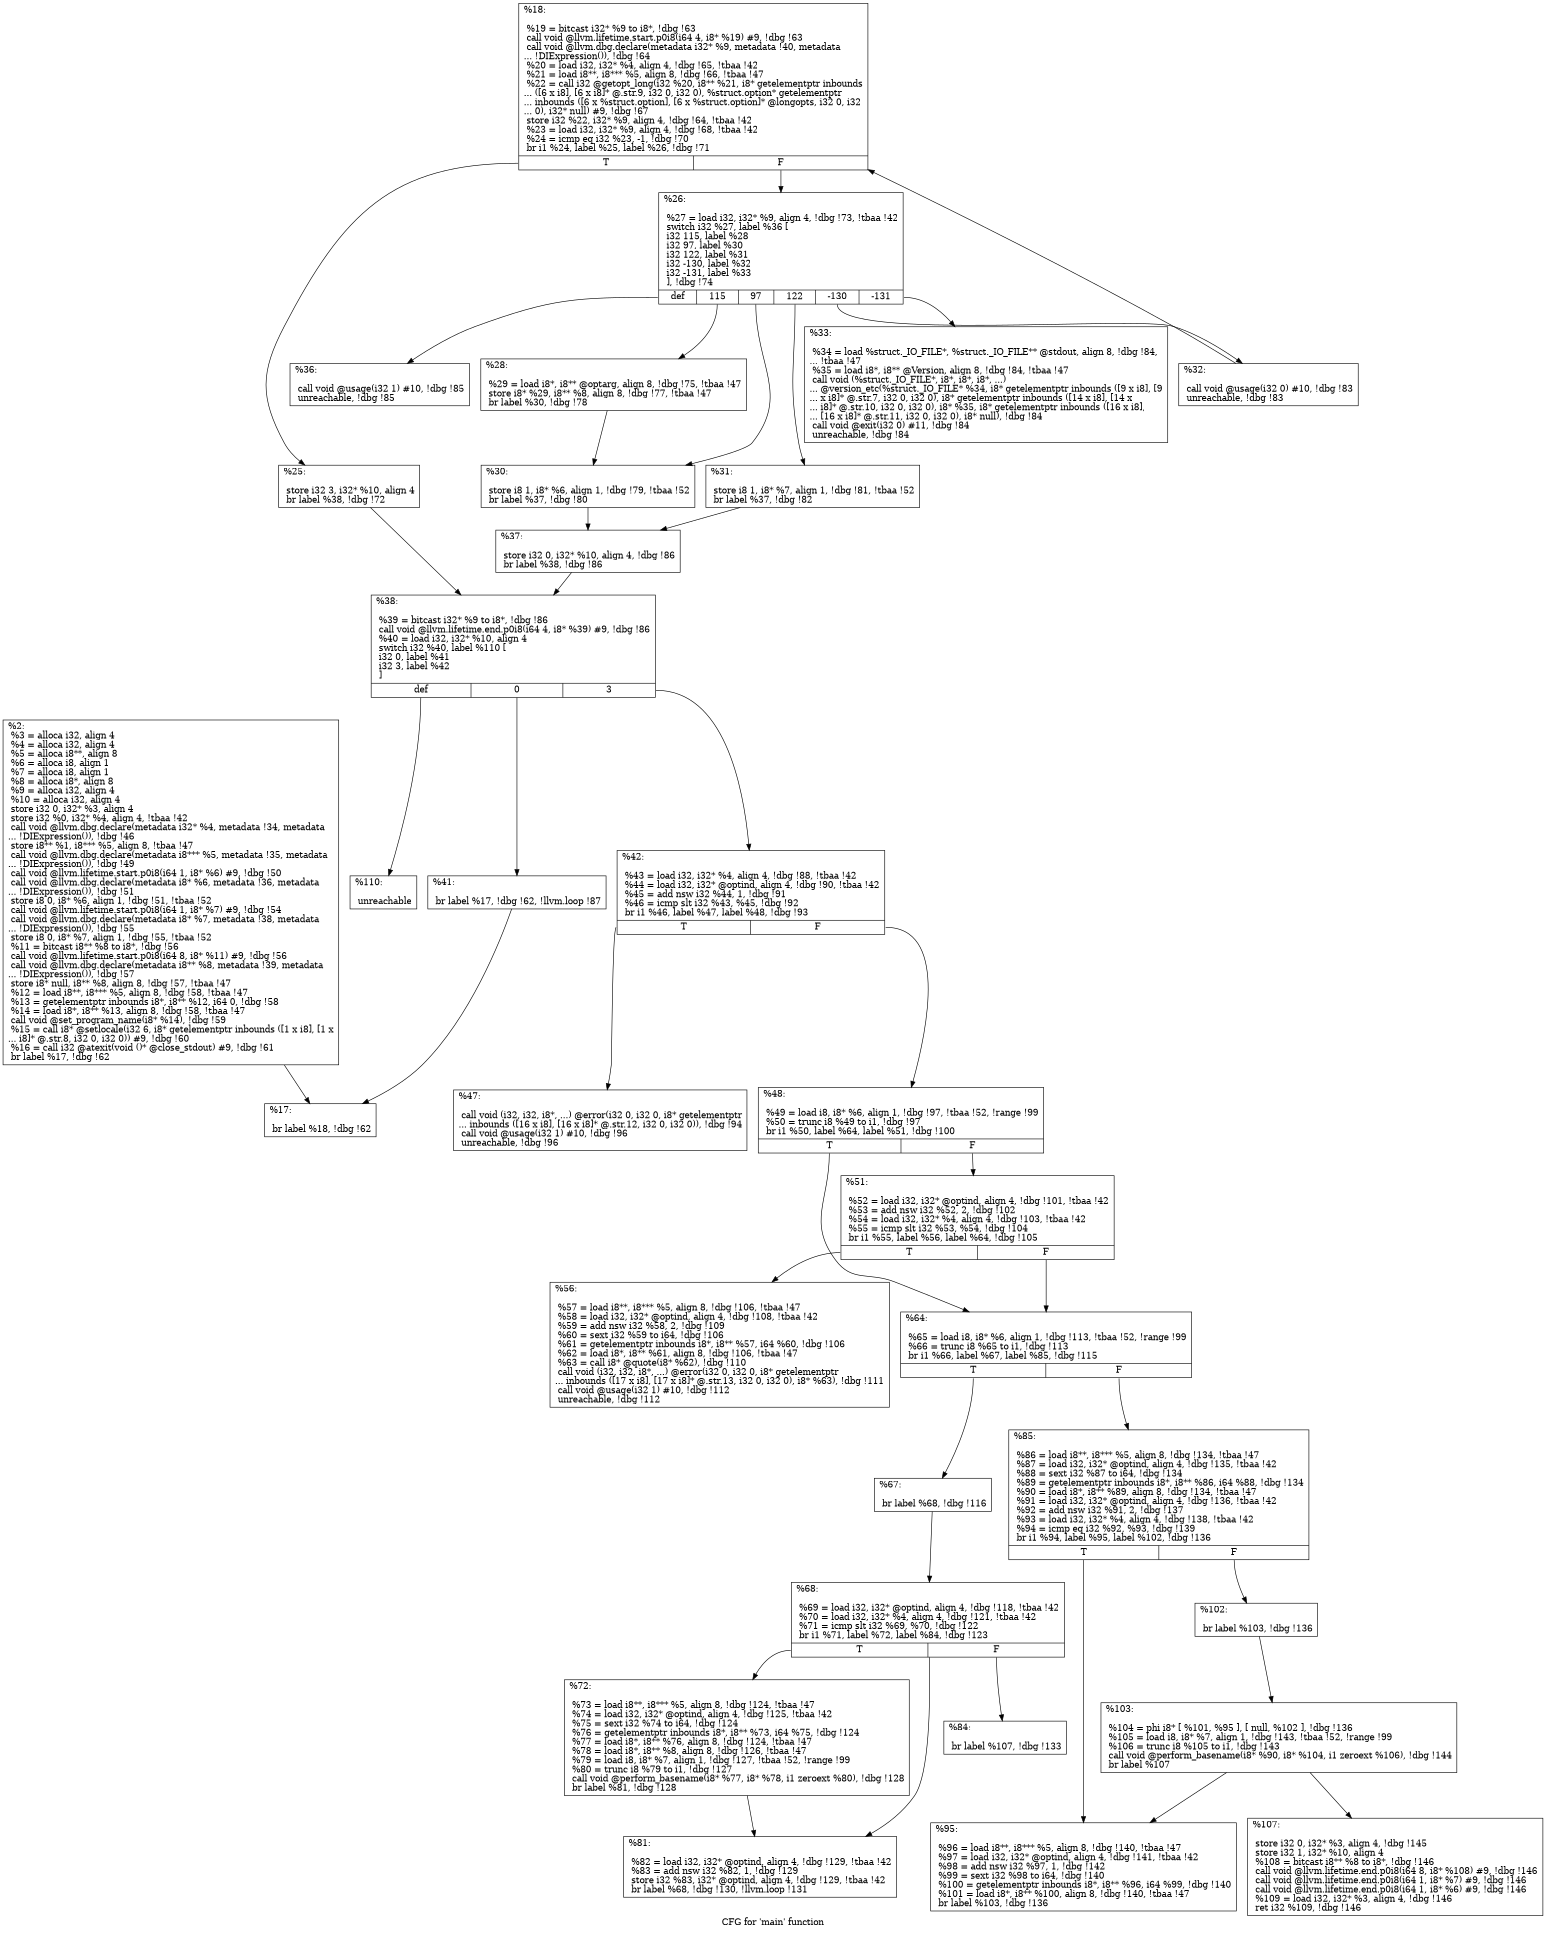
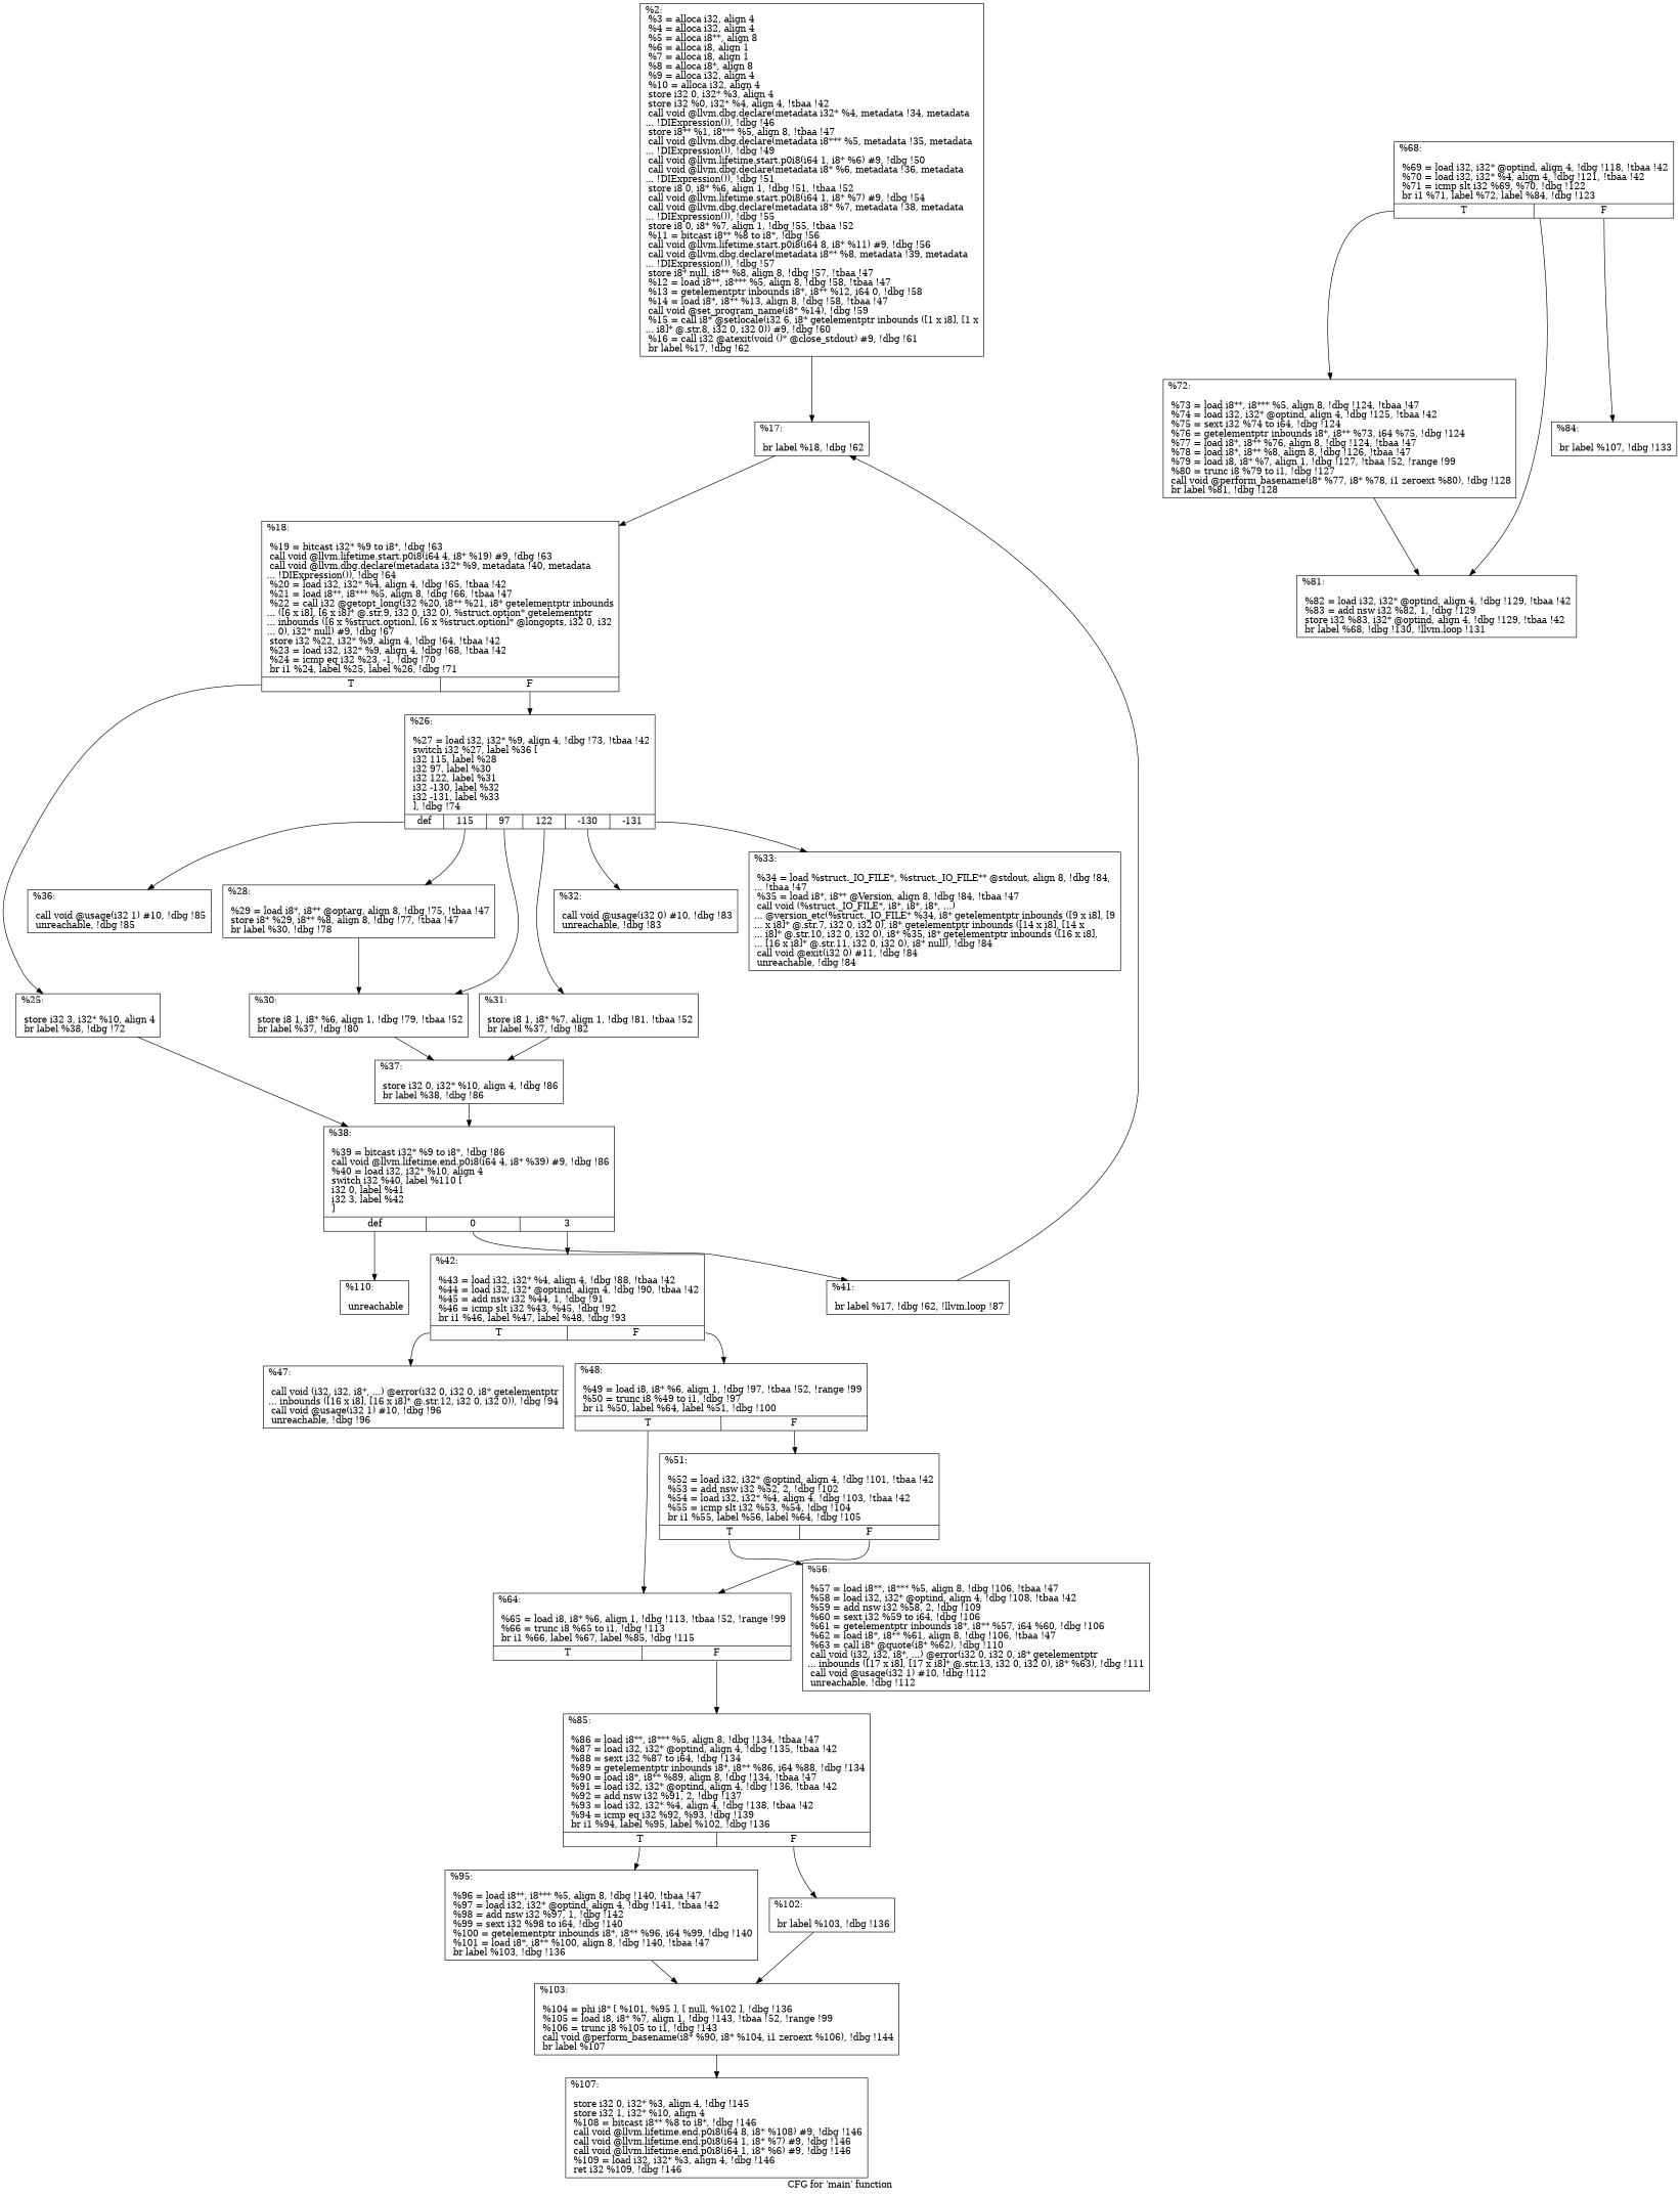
  digraph {
    label="CFG for 'main' function"
    node [shape=record]
    n1 [label="{%2:\l  %3 = alloca i32, align 4\l  %4 = alloca i32, align 4\l  %5 = alloca i8**, align 8\l  %6 = alloca i8, align 1\l  %7 = alloca i8, align 1\l  %8 = alloca i8*, align 8\l  %9 = alloca i32, align 4\l  %10 = alloca i32, align 4\l  store i32 0, i32* %3, align 4\l  store i32 %0, i32* %4, align 4, !tbaa !42\l  call void @llvm.dbg.declare(metadata i32* %4, metadata !34, metadata\l... !DIExpression()), !dbg !46\l  store i8** %1, i8*** %5, align 8, !tbaa !47\l  call void @llvm.dbg.declare(metadata i8*** %5, metadata !35, metadata\l... !DIExpression()), !dbg !49\l  call void @llvm.lifetime.start.p0i8(i64 1, i8* %6) #9, !dbg !50\l  call void @llvm.dbg.declare(metadata i8* %6, metadata !36, metadata\l... !DIExpression()), !dbg !51\l  store i8 0, i8* %6, align 1, !dbg !51, !tbaa !52\l  call void @llvm.lifetime.start.p0i8(i64 1, i8* %7) #9, !dbg !54\l  call void @llvm.dbg.declare(metadata i8* %7, metadata !38, metadata\l... !DIExpression()), !dbg !55\l  store i8 0, i8* %7, align 1, !dbg !55, !tbaa !52\l  %11 = bitcast i8** %8 to i8*, !dbg !56\l  call void @llvm.lifetime.start.p0i8(i64 8, i8* %11) #9, !dbg !56\l  call void @llvm.dbg.declare(metadata i8** %8, metadata !39, metadata\l... !DIExpression()), !dbg !57\l  store i8* null, i8** %8, align 8, !dbg !57, !tbaa !47\l  %12 = load i8**, i8*** %5, align 8, !dbg !58, !tbaa !47\l  %13 = getelementptr inbounds i8*, i8** %12, i64 0, !dbg !58\l  %14 = load i8*, i8** %13, align 8, !dbg !58, !tbaa !47\l  call void @set_program_name(i8* %14), !dbg !59\l  %15 = call i8* @setlocale(i32 6, i8* getelementptr inbounds ([1 x i8], [1 x\l... i8]* @.str.8, i32 0, i32 0)) #9, !dbg !60\l  %16 = call i32 @atexit(void ()* @close_stdout) #9, !dbg !61\l  br label %17, !dbg !62\l}"]
    n2 [label="{%17:\l\l  br label %18, !dbg !62\l}"]
    n3 [label="{%18:\l\l  %19 = bitcast i32* %9 to i8*, !dbg !63\l  call void @llvm.lifetime.start.p0i8(i64 4, i8* %19) #9, !dbg !63\l  call void @llvm.dbg.declare(metadata i32* %9, metadata !40, metadata\l... !DIExpression()), !dbg !64\l  %20 = load i32, i32* %4, align 4, !dbg !65, !tbaa !42\l  %21 = load i8**, i8*** %5, align 8, !dbg !66, !tbaa !47\l  %22 = call i32 @getopt_long(i32 %20, i8** %21, i8* getelementptr inbounds\l... ([6 x i8], [6 x i8]* @.str.9, i32 0, i32 0), %struct.option* getelementptr\l... inbounds ([6 x %struct.option], [6 x %struct.option]* @longopts, i32 0, i32\l... 0), i32* null) #9, !dbg !67\l  store i32 %22, i32* %9, align 4, !dbg !64, !tbaa !42\l  %23 = load i32, i32* %9, align 4, !dbg !68, !tbaa !42\l  %24 = icmp eq i32 %23, -1, !dbg !70\l  br i1 %24, label %25, label %26, !dbg !71\l|{<s0>T|<s1>F}}"]
    n4 [label="{%25:\l\l  store i32 3, i32* %10, align 4\l  br label %38, !dbg !72\l}"]
    n5 [label="{%26:\l\l  %27 = load i32, i32* %9, align 4, !dbg !73, !tbaa !42\l  switch i32 %27, label %36 [\l    i32 115, label %28\l    i32 97, label %30\l    i32 122, label %31\l    i32 -130, label %32\l    i32 -131, label %33\l  ], !dbg !74\l|{<s0>def|<s1>115|<s2>97|<s3>122|<s4>-130|<s5>-131}}"]
    n6 [label="{%38:\l\l  %39 = bitcast i32* %9 to i8*, !dbg !86\l  call void @llvm.lifetime.end.p0i8(i64 4, i8* %39) #9, !dbg !86\l  %40 = load i32, i32* %10, align 4\l  switch i32 %40, label %110 [\l    i32 0, label %41\l    i32 3, label %42\l  ]\l|{<s0>def|<s1>0|<s2>3}}"]
    n7 [label="{%36:\l\l  call void @usage(i32 1) #10, !dbg !85\l  unreachable, !dbg !85\l}"]
    n8 [label="{%28:\l\l  %29 = load i8*, i8** @optarg, align 8, !dbg !75, !tbaa !47\l  store i8* %29, i8** %8, align 8, !dbg !77, !tbaa !47\l  br label %30, !dbg !78\l}"]
    n9 [label="{%30:\l\l  store i8 1, i8* %6, align 1, !dbg !79, !tbaa !52\l  br label %37, !dbg !80\l}"]
    n10 [label="{%31:\l\l  store i8 1, i8* %7, align 1, !dbg !81, !tbaa !52\l  br label %37, !dbg !82\l}"]
    n11 [label="{%32:\l\l  call void @usage(i32 0) #10, !dbg !83\l  unreachable, !dbg !83\l}"]
    n12 [label="{%33:\l\l  %34 = load %struct._IO_FILE*, %struct._IO_FILE** @stdout, align 8, !dbg !84,\l... !tbaa !47\l  %35 = load i8*, i8** @Version, align 8, !dbg !84, !tbaa !47\l  call void (%struct._IO_FILE*, i8*, i8*, i8*, ...)\l... @version_etc(%struct._IO_FILE* %34, i8* getelementptr inbounds ([9 x i8], [9\l... x i8]* @.str.7, i32 0, i32 0), i8* getelementptr inbounds ([14 x i8], [14 x\l... i8]* @.str.10, i32 0, i32 0), i8* %35, i8* getelementptr inbounds ([16 x i8],\l... [16 x i8]* @.str.11, i32 0, i32 0), i8* null), !dbg !84\l  call void @exit(i32 0) #11, !dbg !84\l  unreachable, !dbg !84\l}"]
    n13 [label="{%110:\l\l  unreachable\l}"]
    n14 [label="{%41:\l\l  br label %17, !dbg !62, !llvm.loop !87\l}"]
    n15 [label="{%42:\l\l  %43 = load i32, i32* %4, align 4, !dbg !88, !tbaa !42\l  %44 = load i32, i32* @optind, align 4, !dbg !90, !tbaa !42\l  %45 = add nsw i32 %44, 1, !dbg !91\l  %46 = icmp slt i32 %43, %45, !dbg !92\l  br i1 %46, label %47, label %48, !dbg !93\l|{<s0>T|<s1>F}}"]
    n16 [label="{%37:\l\l  store i32 0, i32* %10, align 4, !dbg !86\l  br label %38, !dbg !86\l}"]
    n17 [label="{%47:\l\l  call void (i32, i32, i8*, ...) @error(i32 0, i32 0, i8* getelementptr\l... inbounds ([16 x i8], [16 x i8]* @.str.12, i32 0, i32 0)), !dbg !94\l  call void @usage(i32 1) #10, !dbg !96\l  unreachable, !dbg !96\l}"]
    n18 [label="{%48:\l\l  %49 = load i8, i8* %6, align 1, !dbg !97, !tbaa !52, !range !99\l  %50 = trunc i8 %49 to i1, !dbg !97\l  br i1 %50, label %64, label %51, !dbg !100\l|{<s0>T|<s1>F}}"]
    n19 [label="{%64:\l\l  %65 = load i8, i8* %6, align 1, !dbg !113, !tbaa !52, !range !99\l  %66 = trunc i8 %65 to i1, !dbg !113\l  br i1 %66, label %67, label %85, !dbg !115\l|{<s0>T|<s1>F}}"]
    n20 [label="{%51:\l\l  %52 = load i32, i32* @optind, align 4, !dbg !101, !tbaa !42\l  %53 = add nsw i32 %52, 2, !dbg !102\l  %54 = load i32, i32* %4, align 4, !dbg !103, !tbaa !42\l  %55 = icmp slt i32 %53, %54, !dbg !104\l  br i1 %55, label %56, label %64, !dbg !105\l|{<s0>T|<s1>F}}"]
-   n21 [label="{%67:\l\l  br label %68, !dbg !116\l}"]
    n22 [label="{%85:\l\l  %86 = load i8**, i8*** %5, align 8, !dbg !134, !tbaa !47\l  %87 = load i32, i32* @optind, align 4, !dbg !135, !tbaa !42\l  %88 = sext i32 %87 to i64, !dbg !134\l  %89 = getelementptr inbounds i8*, i8** %86, i64 %88, !dbg !134\l  %90 = load i8*, i8** %89, align 8, !dbg !134, !tbaa !47\l  %91 = load i32, i32* @optind, align 4, !dbg !136, !tbaa !42\l  %92 = add nsw i32 %91, 2, !dbg !137\l  %93 = load i32, i32* %4, align 4, !dbg !138, !tbaa !42\l  %94 = icmp eq i32 %92, %93, !dbg !139\l  br i1 %94, label %95, label %102, !dbg !136\l|{<s0>T|<s1>F}}"]
    n23 [label="{%56:\l\l  %57 = load i8**, i8*** %5, align 8, !dbg !106, !tbaa !47\l  %58 = load i32, i32* @optind, align 4, !dbg !108, !tbaa !42\l  %59 = add nsw i32 %58, 2, !dbg !109\l  %60 = sext i32 %59 to i64, !dbg !106\l  %61 = getelementptr inbounds i8*, i8** %57, i64 %60, !dbg !106\l  %62 = load i8*, i8** %61, align 8, !dbg !106, !tbaa !47\l  %63 = call i8* @quote(i8* %62), !dbg !110\l  call void (i32, i32, i8*, ...) @error(i32 0, i32 0, i8* getelementptr\l... inbounds ([17 x i8], [17 x i8]* @.str.13, i32 0, i32 0), i8* %63), !dbg !111\l  call void @usage(i32 1) #10, !dbg !112\l  unreachable, !dbg !112\l}"]
    n24 [label="{%68:\l\l  %69 = load i32, i32* @optind, align 4, !dbg !118, !tbaa !42\l  %70 = load i32, i32* %4, align 4, !dbg !121, !tbaa !42\l  %71 = icmp slt i32 %69, %70, !dbg !122\l  br i1 %71, label %72, label %84, !dbg !123\l|{<s0>T|<s1>F}}"]
    n25 [label="{%95:\l\l  %96 = load i8**, i8*** %5, align 8, !dbg !140, !tbaa !47\l  %97 = load i32, i32* @optind, align 4, !dbg !141, !tbaa !42\l  %98 = add nsw i32 %97, 1, !dbg !142\l  %99 = sext i32 %98 to i64, !dbg !140\l  %100 = getelementptr inbounds i8*, i8** %96, i64 %99, !dbg !140\l  %101 = load i8*, i8** %100, align 8, !dbg !140, !tbaa !47\l  br label %103, !dbg !136\l}"]
    n26 [label="{%102:\l\l  br label %103, !dbg !136\l}"]
    n27 [label="{%72:\l\l  %73 = load i8**, i8*** %5, align 8, !dbg !124, !tbaa !47\l  %74 = load i32, i32* @optind, align 4, !dbg !125, !tbaa !42\l  %75 = sext i32 %74 to i64, !dbg !124\l  %76 = getelementptr inbounds i8*, i8** %73, i64 %75, !dbg !124\l  %77 = load i8*, i8** %76, align 8, !dbg !124, !tbaa !47\l  %78 = load i8*, i8** %8, align 8, !dbg !126, !tbaa !47\l  %79 = load i8, i8* %7, align 1, !dbg !127, !tbaa !52, !range !99\l  %80 = trunc i8 %79 to i1, !dbg !127\l  call void @perform_basename(i8* %77, i8* %78, i1 zeroext %80), !dbg !128\l  br label %81, !dbg !128\l}"]
    n28 [label="{%84:\l\l  br label %107, !dbg !133\l}"]
    n29 [label="{%81:\l\l  %82 = load i32, i32* @optind, align 4, !dbg !129, !tbaa !42\l  %83 = add nsw i32 %82, 1, !dbg !129\l  store i32 %83, i32* @optind, align 4, !dbg !129, !tbaa !42\l  br label %68, !dbg !130, !llvm.loop !131\l}"]
    n30 [label="{%103:\l\l  %104 = phi i8* [ %101, %95 ], [ null, %102 ], !dbg !136\l  %105 = load i8, i8* %7, align 1, !dbg !143, !tbaa !52, !range !99\l  %106 = trunc i8 %105 to i1, !dbg !143\l  call void @perform_basename(i8* %90, i8* %104, i1 zeroext %106), !dbg !144\l  br label %107\l}"]
    n31 [label="{%107:\l\l  store i32 0, i32* %3, align 4, !dbg !145\l  store i32 1, i32* %10, align 4\l  %108 = bitcast i8** %8 to i8*, !dbg !146\l  call void @llvm.lifetime.end.p0i8(i64 8, i8* %108) #9, !dbg !146\l  call void @llvm.lifetime.end.p0i8(i64 1, i8* %7) #9, !dbg !146\l  call void @llvm.lifetime.end.p0i8(i64 1, i8* %6) #9, !dbg !146\l  %109 = load i32, i32* %3, align 4, !dbg !146\l  ret i32 %109, !dbg !146\l}"]
    n1 -> n2
-   n11 -> n3
+   n2 -> n3
    n3 -> n4 [tailport=s0]
    n3 -> n5 [tailport=s1]
    n4 -> n6
    n5 -> n7 [tailport=s0]
    n5 -> n8 [tailport=s1]
    n5 -> n9 [tailport=s2]
    n5 -> n10 [tailport=s3]
    n5 -> n11 [tailport=s4]
    n5 -> n12 [tailport=s5]
    n6 -> n13 [tailport=s0]
    n6 -> n14 [tailport=s1]
    n6 -> n15 [tailport=s2]
    n8 -> n9
    n9 -> n16
    n10 -> n16
    n14 -> n2
    n15 -> n17 [tailport=s0]
    n15 -> n18 [tailport=s1]
    n16 -> n6
    n18 -> n19 [tailport=s0]
    n18 -> n20 [tailport=s1]
-   n19 -> n21 [tailport=s0]
    n19 -> n22 [tailport=s1]
    n20 -> n19 [tailport=s1]
    n20 -> n23 [tailport=s0]
-   n21 -> n24
    n22 -> n25 [tailport=s0]
    n22 -> n26 [tailport=s1]
    n24 -> n27 [tailport=s0]
    n24 -> n28 [tailport=s1]
    n24 -> n29
-   n30 -> n25
+   n25 -> n30
    n26 -> n30
    n27 -> n29
    n30 -> n31
  }
